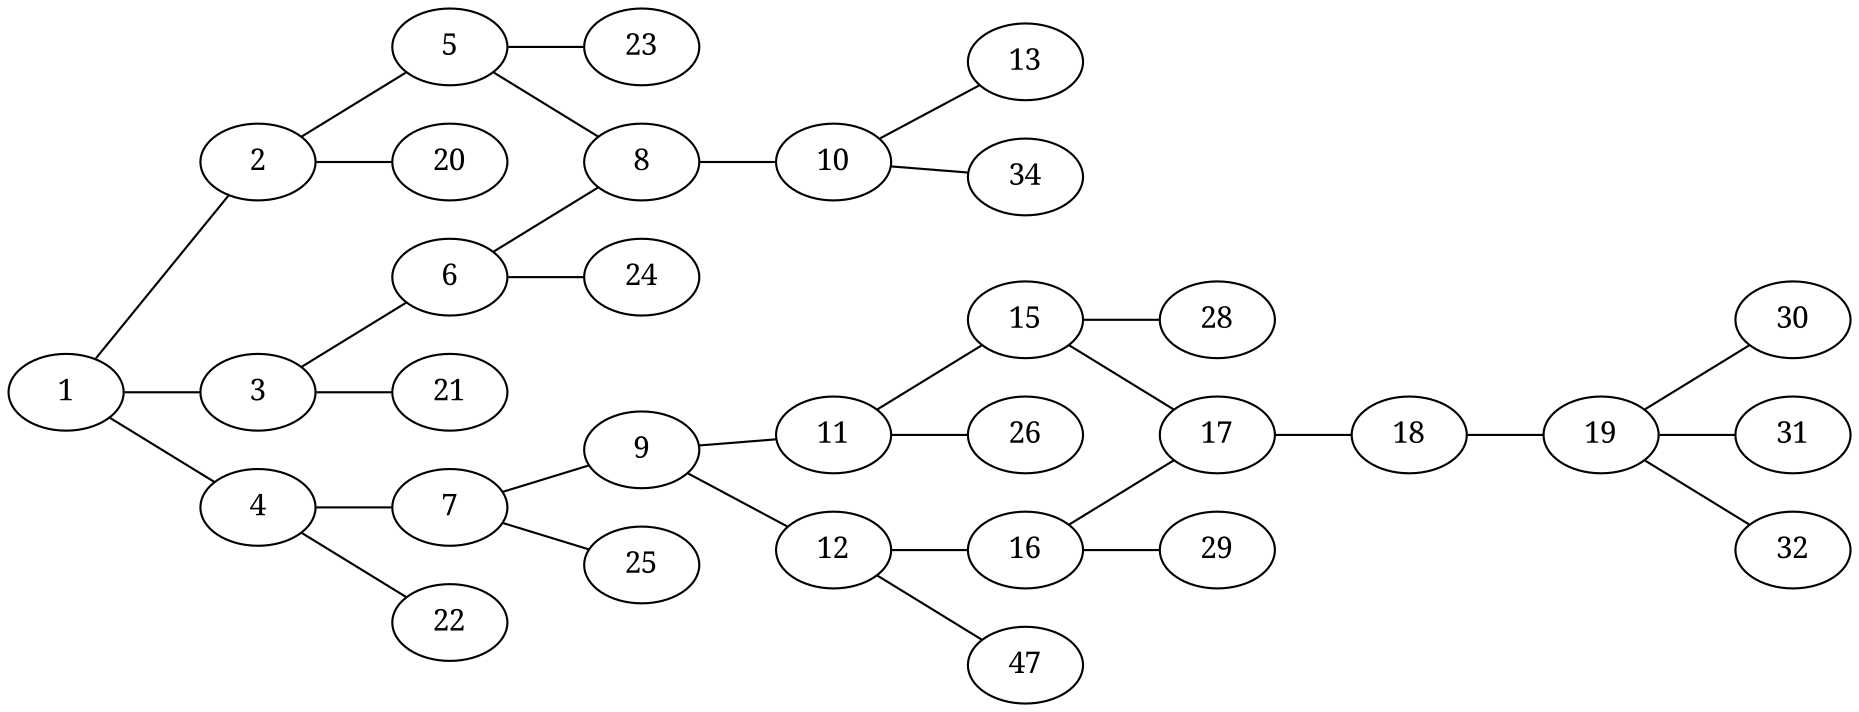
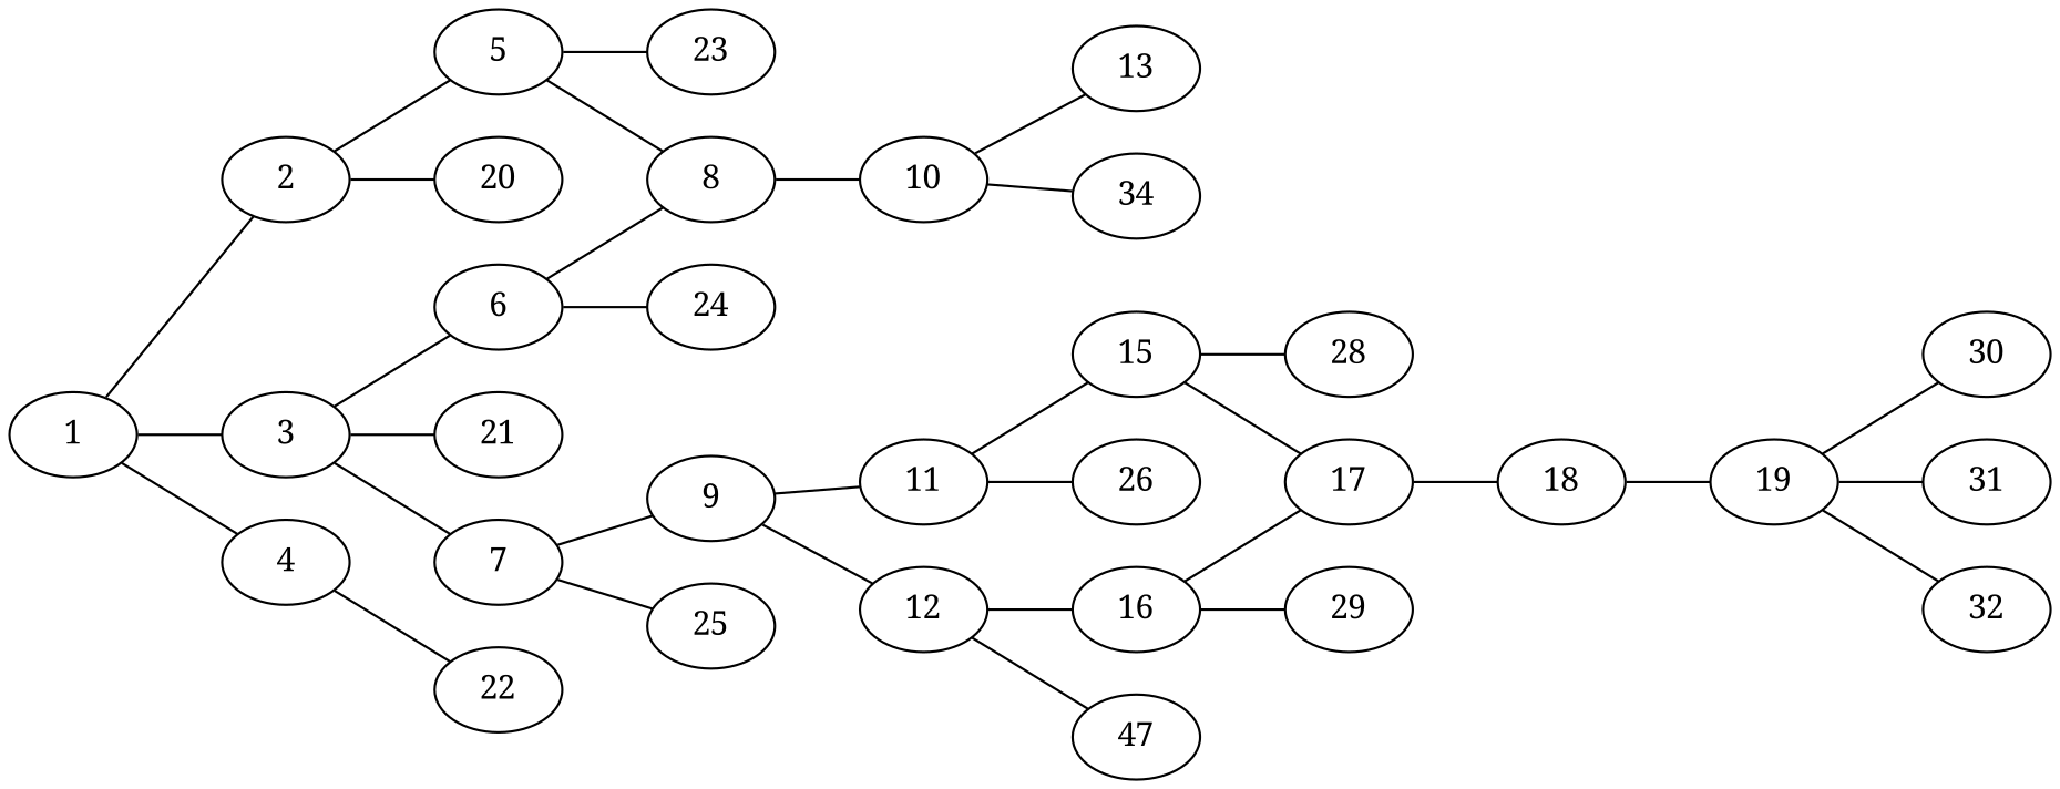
  graph {
    fontname="Noto Serif"
    rankdir=LR
    node [chem=C fontname="Noto Serif"]
    edge [fontname="Noto Serif" valence=1]
    1
    2
    3
    4
    5
    20 [chem=H]
    6
    21 [chem=H]
    7
    22 [chem=H]
    8
    23 [chem=H]
    24 [chem=H]
    9
    25 [chem=H]
    10 [chem=N]
    11
    12
    13 [chem=O]
    n20 [chem=O label=34]
    15
    26 [chem=H]
    16
    n24 [chem=H label=47]
    17
    28 [chem=H]
    29 [chem=H]
    18 [chem=O]
    19
    30 [chem=H]
    31 [chem=H]
    32 [chem=H]
    1 -- 2
    1 -- 3 [valence=2]
    1 -- 4
    2 -- 5 [valence=2]
    2 -- 20
    3 -- 6
    3 -- 21
-   4 -- 7 [valence=2]
+   3 -- 7 [valence=2]
    4 -- 22
    5 -- 8
    5 -- 23
    6 -- 8 [valence=2]
    6 -- 24
    7 -- 9
    7 -- 25
    8 -- 10
    9 -- 11 [valence=2]
    9 -- 12
    10 -- 13 [valence=2]
    10 -- n20
    11 -- 15
    11 -- 26
    12 -- 16 [valence=2]
    12 -- n24
    15 -- 17 [valence=2]
    15 -- 28
    16 -- 17
    16 -- 29
    17 -- 18
    18 -- 19
    19 -- 30
    19 -- 31
    19 -- 32
  }
